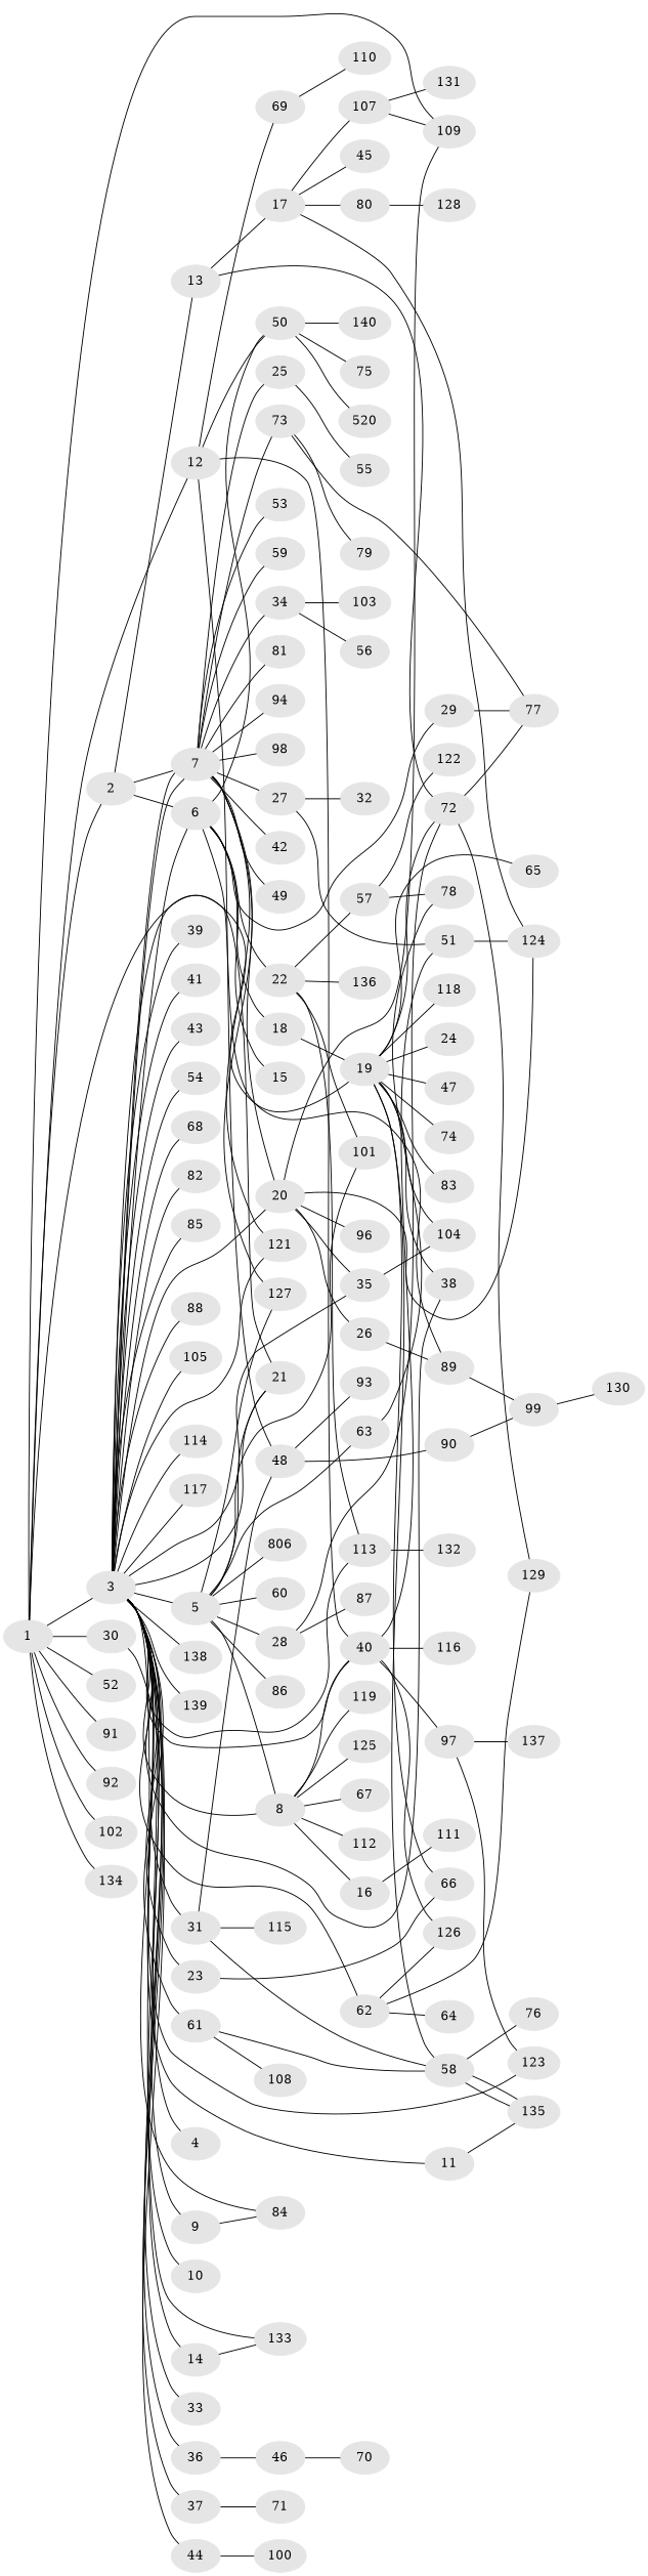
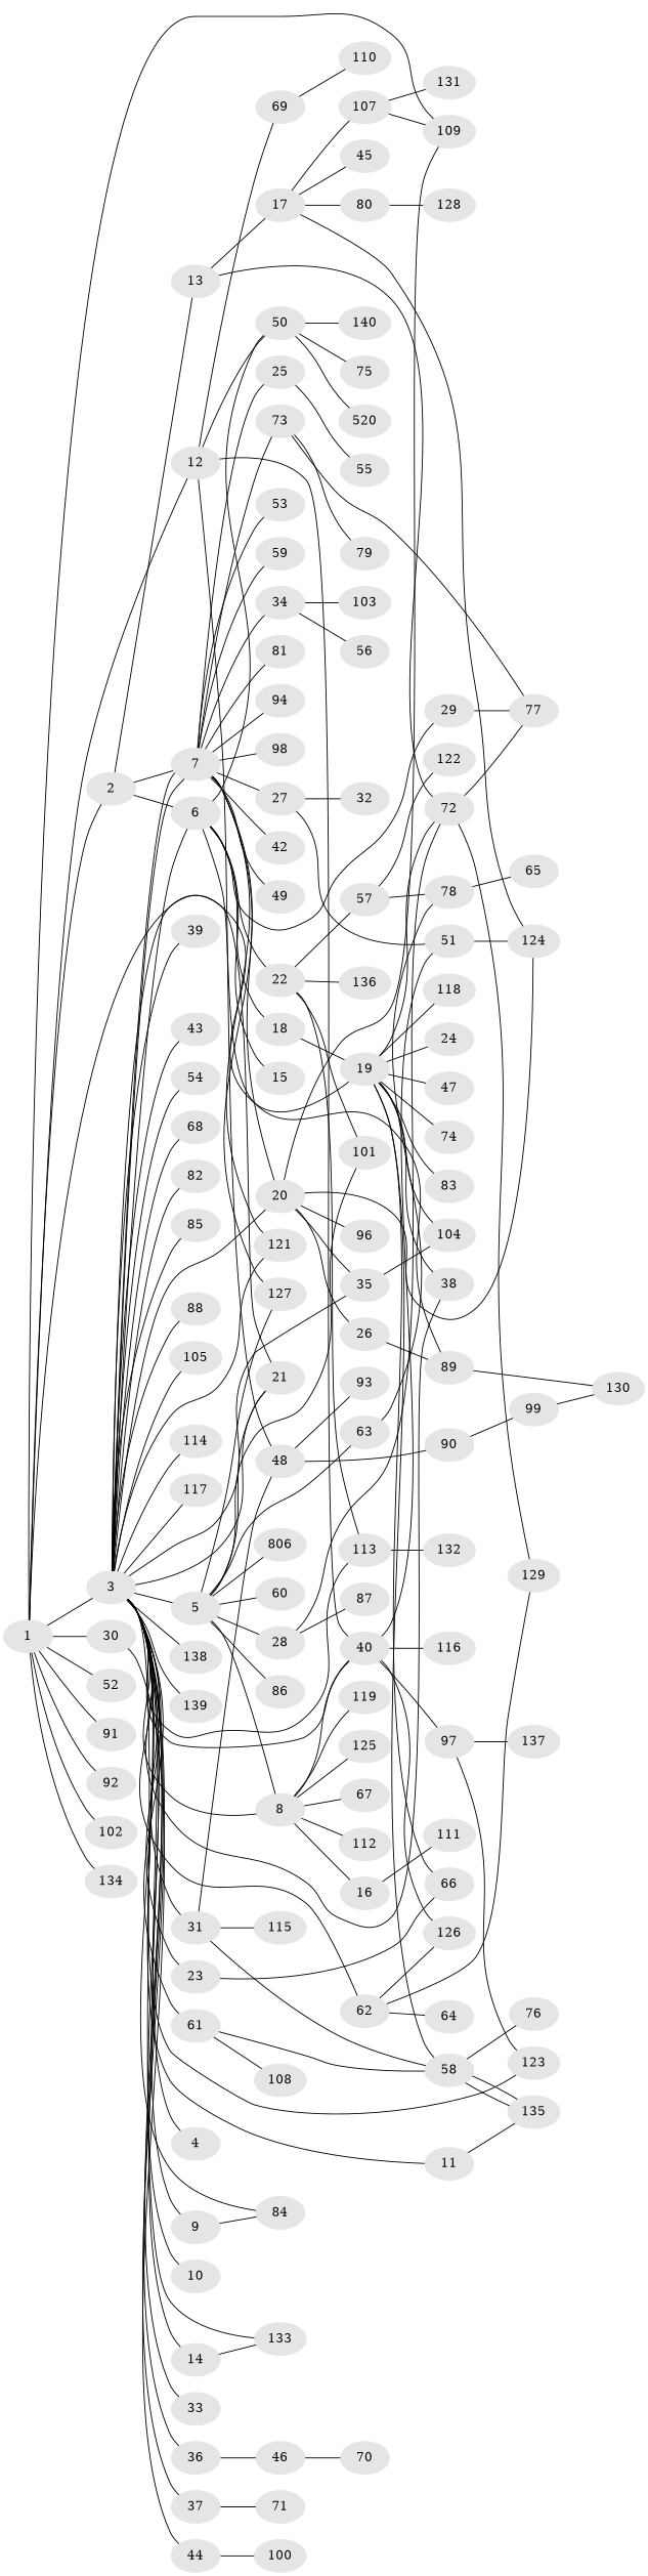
  graph {
    rankdir=LR
    node [color=gray90 style=filled]
    1
    2
    3
    12
    21
    30
    52
    91
    92
    102
    109
    134
    6
    7
    13
    4
    5
    8
    9
    10
    11
    14
    19
    20
    23
    31
    33
    35
    36
    37
    38
    39
    40
-   41
    43
    54
    61
    62
    68
    82
    84
    85
    88
    105
    113
    114
    117
    121
    123
    133
    138
    139
    50
    48
    69
    44
    15
    18
    22
    29
    89
    127
    25
    27
    34
    42
    49
    53
    59
    73
    81
    94
    98
    17
    72
    28
    60
    63
    86
    101
    n81 [label=806]
    16
    67
    112
    119
    125
    135
    58
    24
    47
    65
    66
    74
    83
    104
    118
    124
    26
    96
    115
    46
    71
    51
    97
    116
    126
    108
    64
    129
    132
    76
    87
    78
    57
    136
    77
    75
    n118 [label=520]
    140
    130
    55
    32
    56
    103
    79
    111
    90
    93
    110
    45
    80
    107
    128
    131
    122
    100
    70
    137
    99
    1 -- 2
    1 -- 3
    1 -- 12
    1 -- 21
    1 -- 30
    1 -- 52
    1 -- 91
    1 -- 92
    1 -- 102
    1 -- 109
    1 -- 134
    2 -- 6
    2 -- 7
    2 -- 13
    3 -- 21
    3 -- 6
    3 -- 7
    3 -- 7
    3 -- 4
    3 -- 5
    3 -- 8
    3 -- 9
    3 -- 10
    3 -- 11
    3 -- 14
    3 -- 19
    3 -- 20
    3 -- 23
    3 -- 31
    3 -- 33
    3 -- 35
    3 -- 36
    3 -- 37
    3 -- 38
    3 -- 39
    3 -- 40
-   3 -- 41
    3 -- 43
    3 -- 54
    3 -- 61
    3 -- 62
    3 -- 68
    3 -- 82
    3 -- 84
    3 -- 85
    3 -- 88
    3 -- 105
    3 -- 113
    3 -- 114
    3 -- 117
    3 -- 121
    3 -- 123
    3 -- 133
    3 -- 138
    3 -- 139
    12 -- 40
    12 -- 50
    12 -- 48
    12 -- 69
    30 -- 44
    6 -- 50
    6 -- 15
    6 -- 18
    6 -- 22
    6 -- 29
    6 -- 89
    7 -- 20
    7 -- 121
    7 -- 127
    7 -- 25
    7 -- 27
    7 -- 34
    7 -- 42
    7 -- 49
    7 -- 53
    7 -- 59
    7 -- 73
    7 -- 81
    7 -- 94
    7 -- 98
    13 -- 17
    13 -- 72
    5 -- 21
    5 -- 8
    5 -- 127
    5 -- 28
    5 -- 60
    5 -- 63
    5 -- 86
    5 -- 101
    5 -- n81
    8 -- 40
    8 -- 16
    8 -- 67
    8 -- 112
    8 -- 119
    8 -- 125
    9 -- 84
    11 -- 135
    14 -- 133
    19 -- 38
    19 -- 72
    19 -- 58
    19 -- 24
    19 -- 47
-   19 -- 65
+   78 -- 65
    19 -- 66
    19 -- 74
    19 -- 83
    19 -- 104
    19 -- 118
    20 -- 109
    20 -- 35
    20 -- 124
    20 -- 26
    20 -- 96
    23 -- 66
    31 -- 48
    31 -- 58
    31 -- 115
    35 -- 104
    36 -- 46
    37 -- 71
    40 -- 51
    40 -- 97
    40 -- 116
    40 -- 126
    61 -- 58
    61 -- 108
    62 -- 126
    62 -- 64
    62 -- 129
    113 -- 132
    50 -- 75
    50 -- n118
    50 -- 140
    48 -- 90
    48 -- 93
    69 -- 110
    44 -- 100
    18 -- 19
    22 -- 113
    22 -- 101
    22 -- 57
    22 -- 136
    29 -- 77
-   89 -- 99
+   89 -- 130
    25 -- 55
    27 -- 51
    27 -- 32
    34 -- 56
    34 -- 103
    73 -- 77
    73 -- 79
    17 -- 124
    17 -- 45
    17 -- 80
    17 -- 107
    72 -- 129
    72 -- 77
    28 -- 72
    28 -- 87
    63 -- 78
    16 -- 111
    58 -- 135
    58 -- 135
    58 -- 76
    26 -- 89
    46 -- 70
    51 -- 124
    97 -- 123
    97 -- 137
    57 -- 78
    57 -- 122
    90 -- 99
    80 -- 128
    107 -- 109
    107 -- 131
    99 -- 130
  }
